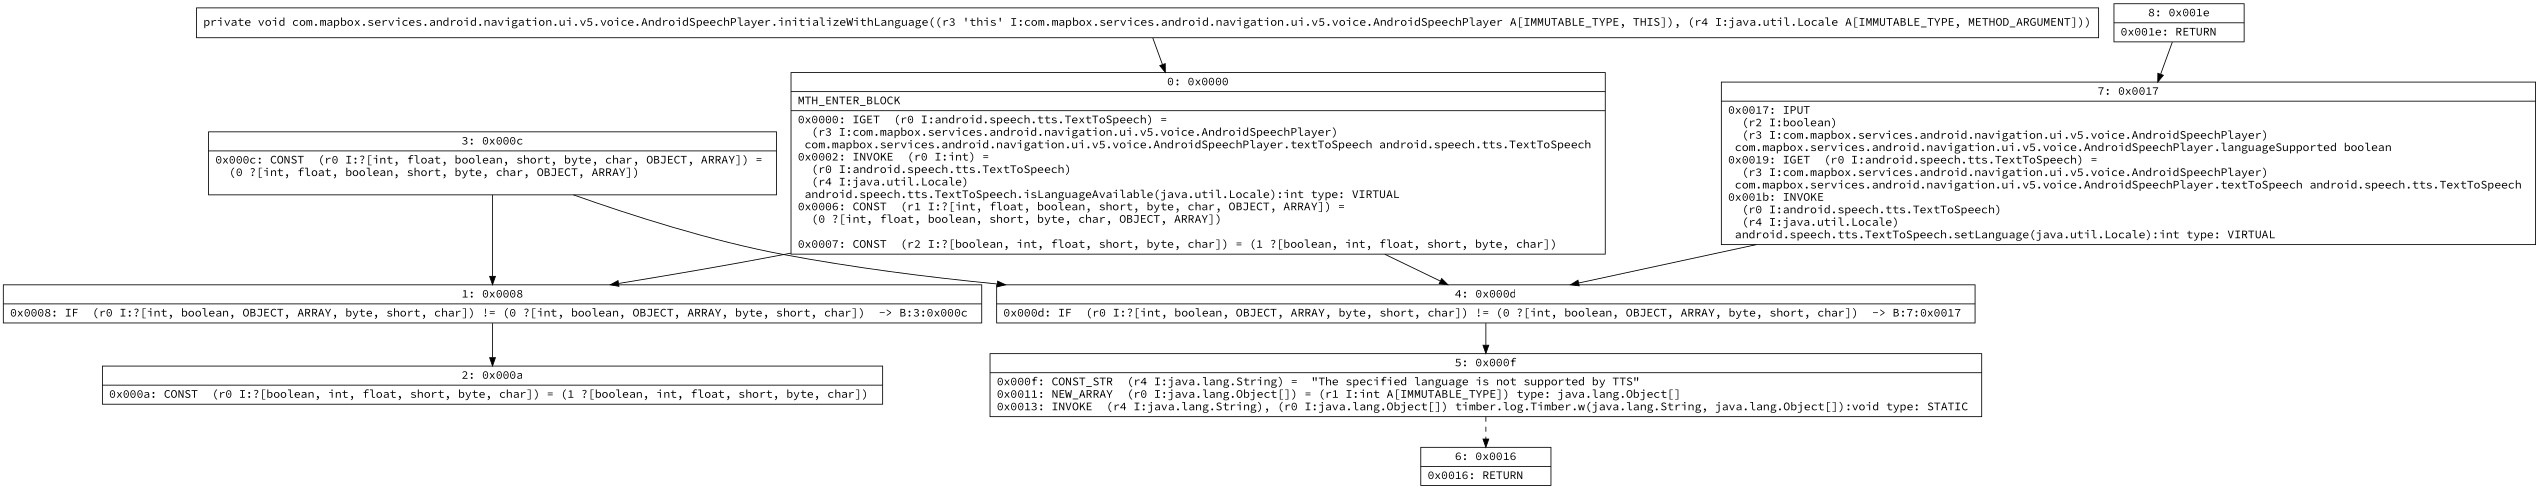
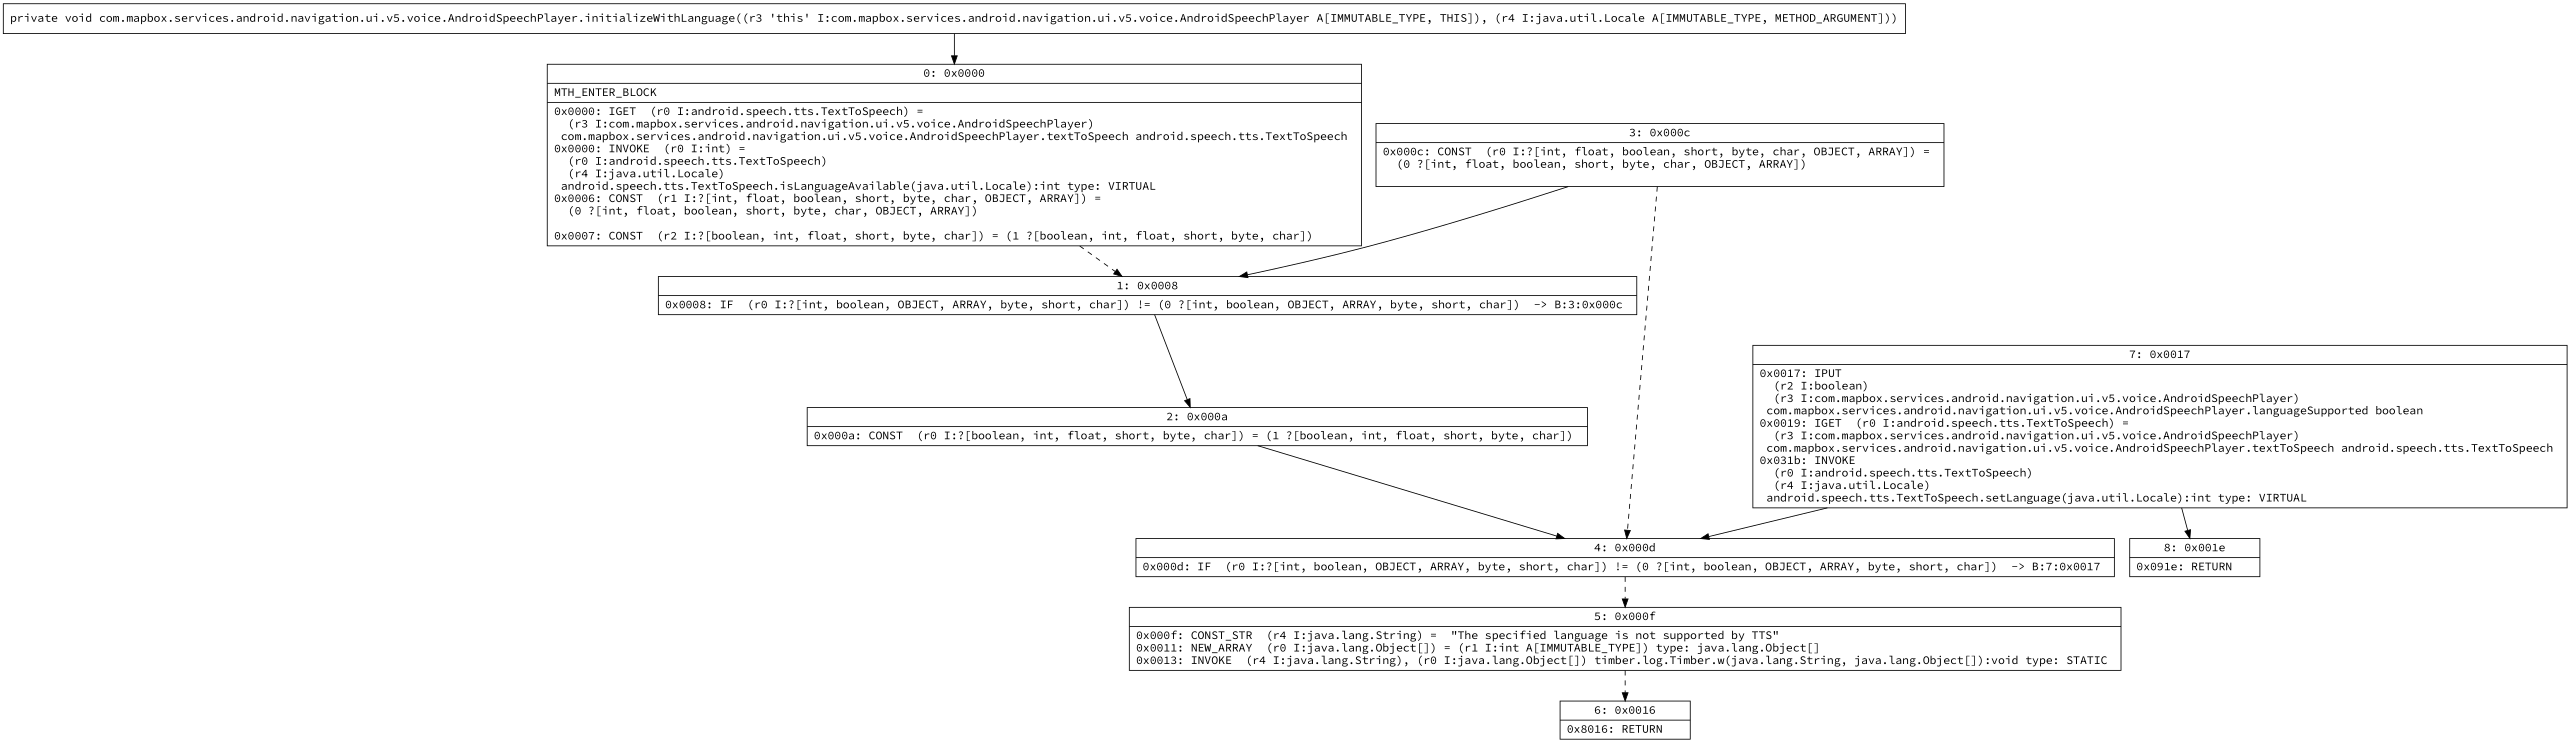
  digraph {
    fontname="Source Code Pro"
    node [fontname="Source Code Pro" shape=record]
    edge [fontname="Source Code Pro"]
-   n1 [label="{0\:\ 0x0000|MTH_ENTER_BLOCK\l|0x0000: IGET  (r0 I:android.speech.tts.TextToSpeech) = \l  (r3 I:com.mapbox.services.android.navigation.ui.v5.voice.AndroidSpeechPlayer)\l com.mapbox.services.android.navigation.ui.v5.voice.AndroidSpeechPlayer.textToSpeech android.speech.tts.TextToSpeech \l0x0002: INVOKE  (r0 I:int) = \l  (r0 I:android.speech.tts.TextToSpeech)\l  (r4 I:java.util.Locale)\l android.speech.tts.TextToSpeech.isLanguageAvailable(java.util.Locale):int type: VIRTUAL \l0x0006: CONST  (r1 I:?[int, float, boolean, short, byte, char, OBJECT, ARRAY]) = \l  (0 ?[int, float, boolean, short, byte, char, OBJECT, ARRAY])\l \l0x0007: CONST  (r2 I:?[boolean, int, float, short, byte, char]) = (1 ?[boolean, int, float, short, byte, char]) \l}"]
+   n1 [label="{0\:\ 0x0000|MTH_ENTER_BLOCK\l|0x0000: IGET  (r0 I:android.speech.tts.TextToSpeech) = \l  (r3 I:com.mapbox.services.android.navigation.ui.v5.voice.AndroidSpeechPlayer)\l com.mapbox.services.android.navigation.ui.v5.voice.AndroidSpeechPlayer.textToSpeech android.speech.tts.TextToSpeech \l0x0000: INVOKE  (r0 I:int) = \l  (r0 I:android.speech.tts.TextToSpeech)\l  (r4 I:java.util.Locale)\l android.speech.tts.TextToSpeech.isLanguageAvailable(java.util.Locale):int type: VIRTUAL \l0x0006: CONST  (r1 I:?[int, float, boolean, short, byte, char, OBJECT, ARRAY]) = \l  (0 ?[int, float, boolean, short, byte, char, OBJECT, ARRAY])\l \l0x0007: CONST  (r2 I:?[boolean, int, float, short, byte, char]) = (1 ?[boolean, int, float, short, byte, char]) \l}"]
    n2 [label="{1\:\ 0x0008|0x0008: IF  (r0 I:?[int, boolean, OBJECT, ARRAY, byte, short, char]) != (0 ?[int, boolean, OBJECT, ARRAY, byte, short, char])  \-\> B:3:0x000c \l}"]
    n3 [label="{2\:\ 0x000a|0x000a: CONST  (r0 I:?[boolean, int, float, short, byte, char]) = (1 ?[boolean, int, float, short, byte, char]) \l}"]
    n4 [label="{4\:\ 0x000d|0x000d: IF  (r0 I:?[int, boolean, OBJECT, ARRAY, byte, short, char]) != (0 ?[int, boolean, OBJECT, ARRAY, byte, short, char])  \-\> B:7:0x0017 \l}"]
    n5 [label="{3\:\ 0x000c|0x000c: CONST  (r0 I:?[int, float, boolean, short, byte, char, OBJECT, ARRAY]) = \l  (0 ?[int, float, boolean, short, byte, char, OBJECT, ARRAY])\l \l}"]
    n6 [label="{5\:\ 0x000f|0x000f: CONST_STR  (r4 I:java.lang.String) =  \"The specified language is not supported by TTS\" \l0x0011: NEW_ARRAY  (r0 I:java.lang.Object[]) = (r1 I:int A[IMMUTABLE_TYPE]) type: java.lang.Object[] \l0x0013: INVOKE  (r4 I:java.lang.String), (r0 I:java.lang.Object[]) timber.log.Timber.w(java.lang.String, java.lang.Object[]):void type: STATIC \l}"]
-   n7 [label="{6\:\ 0x0016|0x0016: RETURN   \l}"]
-   n8 [label="{7\:\ 0x0017|0x0017: IPUT  \l  (r2 I:boolean)\l  (r3 I:com.mapbox.services.android.navigation.ui.v5.voice.AndroidSpeechPlayer)\l com.mapbox.services.android.navigation.ui.v5.voice.AndroidSpeechPlayer.languageSupported boolean \l0x0019: IGET  (r0 I:android.speech.tts.TextToSpeech) = \l  (r3 I:com.mapbox.services.android.navigation.ui.v5.voice.AndroidSpeechPlayer)\l com.mapbox.services.android.navigation.ui.v5.voice.AndroidSpeechPlayer.textToSpeech android.speech.tts.TextToSpeech \l0x001b: INVOKE  \l  (r0 I:android.speech.tts.TextToSpeech)\l  (r4 I:java.util.Locale)\l android.speech.tts.TextToSpeech.setLanguage(java.util.Locale):int type: VIRTUAL \l}"]
-   n9 [label="{8\:\ 0x001e|0x001e: RETURN   \l}"]
+   n7 [label="{6\:\ 0x0016|0x8016: RETURN   \l}"]
+   n8 [label="{7\:\ 0x0017|0x0017: IPUT  \l  (r2 I:boolean)\l  (r3 I:com.mapbox.services.android.navigation.ui.v5.voice.AndroidSpeechPlayer)\l com.mapbox.services.android.navigation.ui.v5.voice.AndroidSpeechPlayer.languageSupported boolean \l0x0019: IGET  (r0 I:android.speech.tts.TextToSpeech) = \l  (r3 I:com.mapbox.services.android.navigation.ui.v5.voice.AndroidSpeechPlayer)\l com.mapbox.services.android.navigation.ui.v5.voice.AndroidSpeechPlayer.textToSpeech android.speech.tts.TextToSpeech \l0x031b: INVOKE  \l  (r0 I:android.speech.tts.TextToSpeech)\l  (r4 I:java.util.Locale)\l android.speech.tts.TextToSpeech.setLanguage(java.util.Locale):int type: VIRTUAL \l}"]
+   n9 [label="{8\:\ 0x001e|0x091e: RETURN   \l}"]
    n10 [label="{private void com.mapbox.services.android.navigation.ui.v5.voice.AndroidSpeechPlayer.initializeWithLanguage((r3 'this' I:com.mapbox.services.android.navigation.ui.v5.voice.AndroidSpeechPlayer A[IMMUTABLE_TYPE, THIS]), (r4 I:java.util.Locale A[IMMUTABLE_TYPE, METHOD_ARGUMENT])) }"]
-   n1 -> n2
+   n1 -> n2 [style=dashed]
    n2 -> n3 [style=solid]
-   n1 -> n4
-   n4 -> n6 [style=solid]
+   n3 -> n4
+   n4 -> n6 [style=dashed]
    n5 -> n2
-   n5 -> n4
+   n5 -> n4 [style=dashed]
    n6 -> n7 [style=dashed]
    n8 -> n4
-   n9 -> n8
+   n8 -> n9
    n10 -> n1
  }
